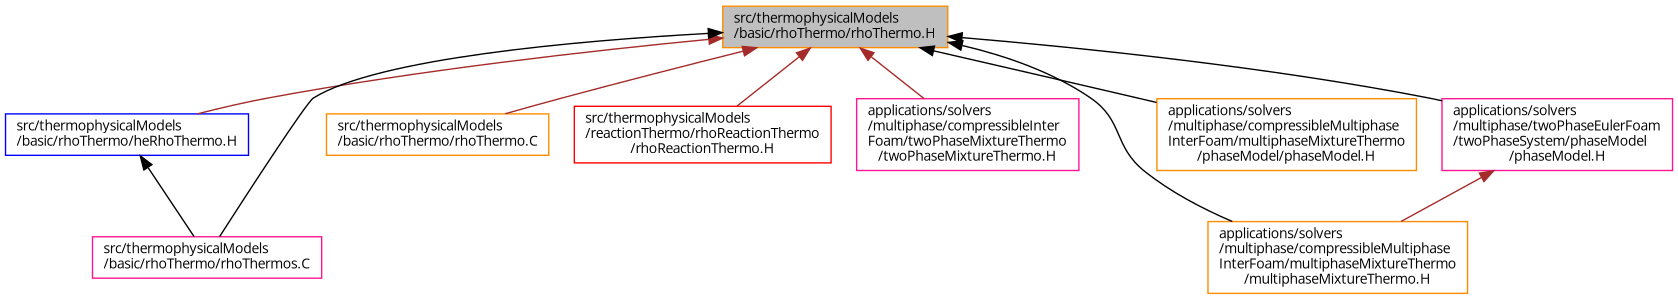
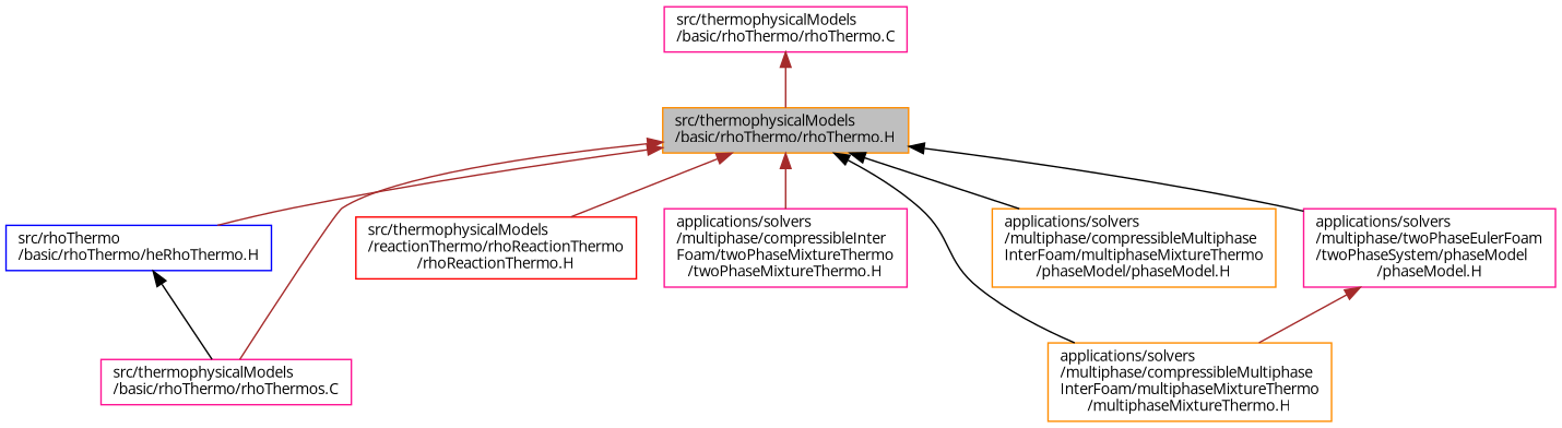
  digraph {
    fontname="Open Sans"
    node [color=darkorange fontname="Open Sans" fontsize=10 shape=record]
    edge [color=brown dir=back fontname="Open Sans" fontsize=10 labelfontname=FreeSans labelfontsize=10 style=solid]
    n1 [fillcolor=grey75 fontcolor=black height=0.2 label="src/thermophysicalModels\l/basic/rhoThermo/rhoThermo.H" style=filled width=0.4]
-   n2 [color=blue height=0.2 label="src/thermophysicalModels\l/basic/rhoThermo/heRhoThermo.H" width=0.4]
+   n2 [color=blue height=0.2 label="src/rhoThermo\l/basic/rhoThermo/heRhoThermo.H" width=0.4]
    n3 [color=deeppink height=0.2 label="src/thermophysicalModels\l/basic/rhoThermo/rhoThermos.C" width=0.4]
-   n4 [height=0.2 label="src/thermophysicalModels\l/basic/rhoThermo/rhoThermo.C" width=0.4]
+   n4 [color=deeppink height=0.2 label="src/thermophysicalModels\l/basic/rhoThermo/rhoThermo.C" width=0.4]
    n5 [color=red height=0.2 label="src/thermophysicalModels\l/reactionThermo/rhoReactionThermo\l/rhoReactionThermo.H" width=0.4]
    n6 [color=deeppink height=0.2 label="applications/solvers\l/multiphase/compressibleInter\lFoam/twoPhaseMixtureThermo\l/twoPhaseMixtureThermo.H" width=0.4]
    n7 [height=0.2 label="applications/solvers\l/multiphase/compressibleMultiphase\lInterFoam/multiphaseMixtureThermo\l/multiphaseMixtureThermo.H" width=0.4]
    n8 [height=0.2 label="applications/solvers\l/multiphase/compressibleMultiphase\lInterFoam/multiphaseMixtureThermo\l/phaseModel/phaseModel.H" width=0.4]
    n9 [color=deeppink height=0.2 label="applications/solvers\l/multiphase/twoPhaseEulerFoam\l/twoPhaseSystem/phaseModel\l/phaseModel.H" width=0.4]
    n1 -> n2
-   n1 -> n3 [color=black]
-   n1 -> n4
+   n1 -> n3
+   n4 -> n1
    n1 -> n5
    n1 -> n6
    n1 -> n7 [color=black]
    n1 -> n8 [color=black]
    n1 -> n9 [color=black]
    n2 -> n3 [color=black]
    n9 -> n7
  }
